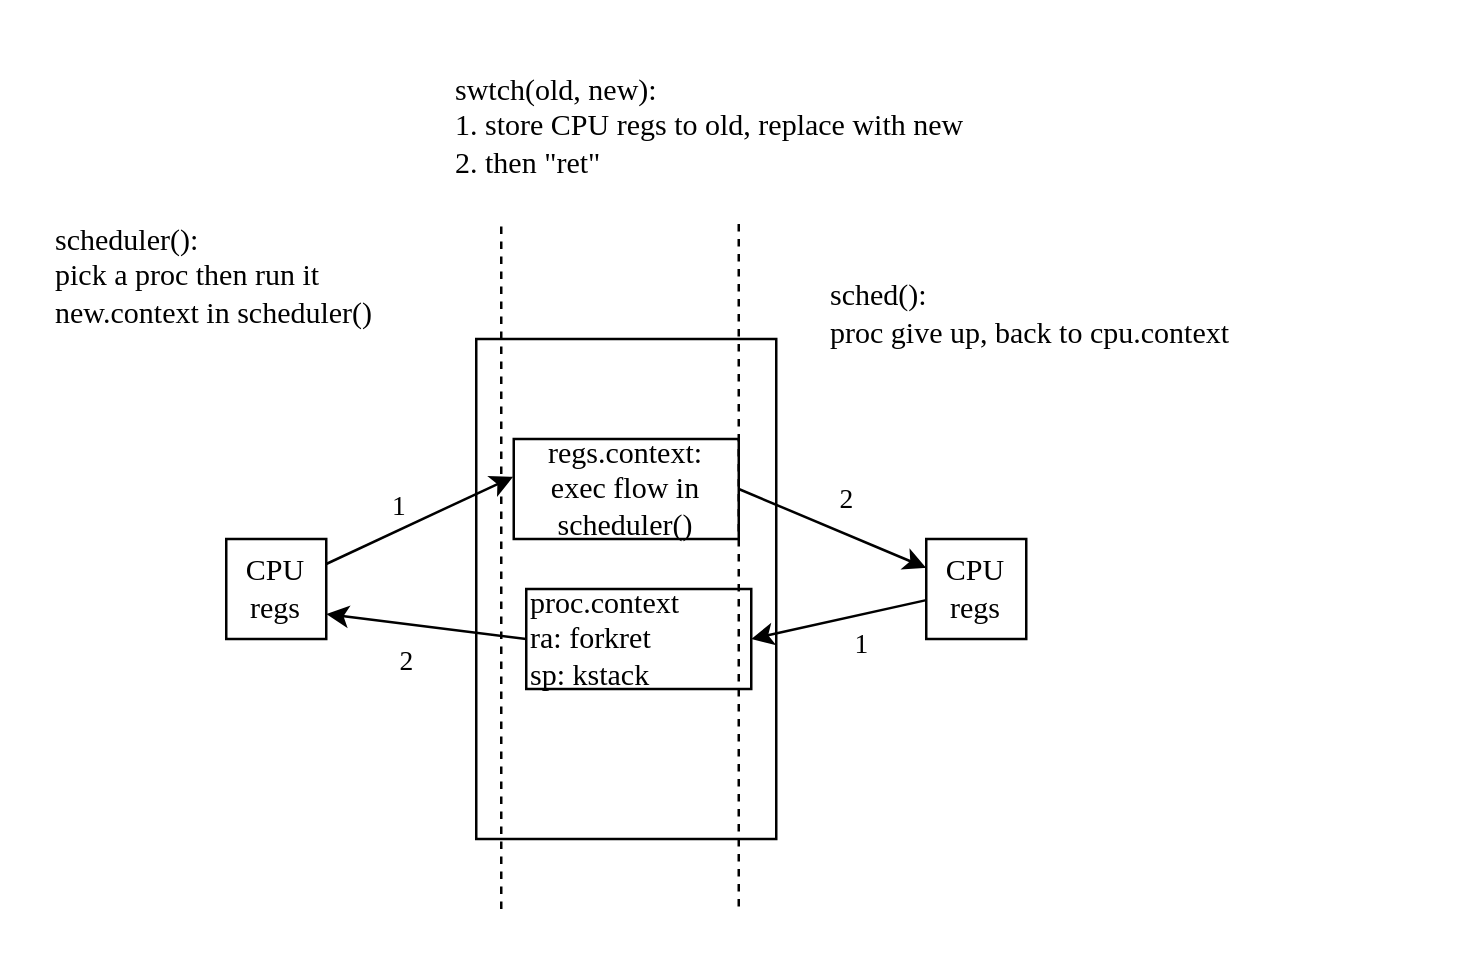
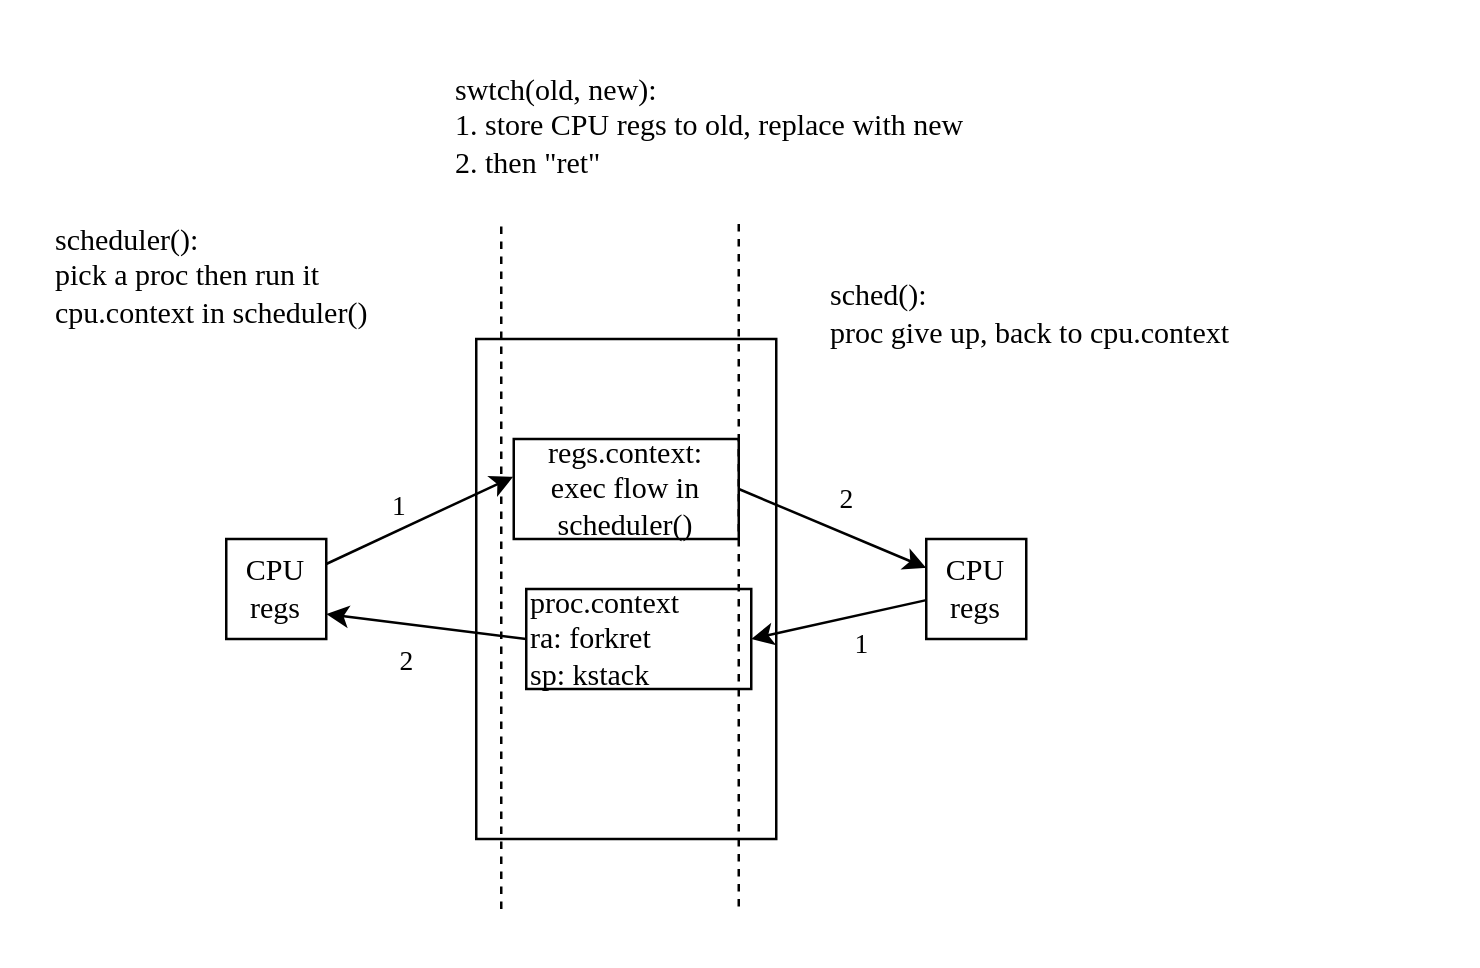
  <mxCell id="0" />
  <mxCell id="1" parent="0" />
  <mxCell id="2" value="" style="rounded=0;whiteSpace=wrap;html=1;fillColor=none;fontFamily=consolas;" parent="1" vertex="1"><mxGeometry x="190" y="135" width="120" height="200" as="geometry" /></mxCell>
  <mxCell id="3" value="CPU regs" style="rounded=0;whiteSpace=wrap;html=1;fillColor=none;fontFamily=consolas;" parent="1" vertex="1"><mxGeometry x="90" y="215" width="40" height="40" as="geometry" /></mxCell>
  <mxCell id="4" value="" style="edgeStyle=none;html=1;fontFamily=consolas;exitX=1;exitY=0.5;exitDx=0;exitDy=0;" parent="1" source="6" target="17" edge="1"><mxGeometry relative="1" as="geometry" /></mxCell>
  <mxCell id="5" value="2" style="edgeLabel;html=1;align=center;verticalAlign=middle;resizable=0;points=[];fontFamily=consolas;" parent="4" vertex="1" connectable="0"><mxGeometry x="0.11" y="1" relative="1" as="geometry"><mxPoint x="1" y="-13" as="offset" /></mxGeometry></mxCell>
  <mxCell id="6" value="regs.context:&lt;br&gt;exec flow in scheduler()" style="rounded=0;whiteSpace=wrap;html=1;fillColor=none;fontFamily=consolas;" parent="1" vertex="1"><mxGeometry x="205" y="175" width="90" height="40" as="geometry" /></mxCell>
  <mxCell id="7" value="proc.context&lt;br&gt;ra: forkret&lt;br&gt;sp: kstack" style="rounded=0;whiteSpace=wrap;html=1;fillColor=none;fontFamily=consolas;align=left;" parent="1" vertex="1"><mxGeometry x="210" y="235" width="90" height="40" as="geometry" /></mxCell>
  <mxCell id="8" value="" style="endArrow=classic;html=1;fontFamily=consolas;exitX=0;exitY=0.5;exitDx=0;exitDy=0;entryX=1;entryY=0.75;entryDx=0;entryDy=0;" parent="1" source="7" target="3" edge="1"><mxGeometry width="50" height="50" relative="1" as="geometry"><mxPoint x="160" y="225" as="sourcePoint" /><mxPoint x="210" y="175" as="targetPoint" /></mxGeometry></mxCell>
  <mxCell id="9" value="2" style="edgeLabel;html=1;align=center;verticalAlign=middle;resizable=0;points=[];fontFamily=consolas;" parent="8" vertex="1" connectable="0"><mxGeometry x="0.212" y="-1" relative="1" as="geometry"><mxPoint y="16" as="offset" /></mxGeometry></mxCell>
  <mxCell id="10" value="" style="endArrow=classic;html=1;fontFamily=consolas;exitX=1;exitY=0.25;exitDx=0;exitDy=0;entryX=-0.003;entryY=0.378;entryDx=0;entryDy=0;entryPerimeter=0;" parent="1" source="3" target="6" edge="1"><mxGeometry width="50" height="50" relative="1" as="geometry"><mxPoint x="220" y="285" as="sourcePoint" /><mxPoint x="160" y="255" as="targetPoint" /></mxGeometry></mxCell>
  <mxCell id="11" value="1" style="edgeLabel;html=1;align=center;verticalAlign=middle;resizable=0;points=[];fontFamily=consolas;" parent="10" vertex="1" connectable="0"><mxGeometry x="-0.242" relative="1" as="geometry"><mxPoint y="-10" as="offset" /></mxGeometry></mxCell>
  <mxCell id="12" value="swtch(old, new): &lt;br&gt;&lt;div style=&quot;&quot;&gt;&lt;span style=&quot;background-color: initial;&quot;&gt;1. store CPU regs to old, replace with new&lt;/span&gt;&lt;/div&gt;2. then &quot;ret&quot;" style="text;html=1;align=left;verticalAlign=middle;resizable=0;points=[];autosize=1;strokeColor=none;fillColor=none;fontFamily=consolas;" parent="1" vertex="1"><mxGeometry x="180" y="20" width="300" height="60" as="geometry" /></mxCell>
- <mxCell id="13" value="scheduler(): &lt;br&gt;pick a proc then run it&lt;br&gt;new.context in scheduler()" style="text;html=1;align=left;verticalAlign=middle;resizable=0;points=[];autosize=1;strokeColor=none;fillColor=none;fontFamily=consolas;" parent="1" vertex="1"><mxGeometry x="20" y="80" width="200" height="60" as="geometry" /></mxCell>
+ <mxCell id="13" value="scheduler(): &lt;br&gt;pick a proc then run it&lt;br&gt;cpu.context in scheduler()" style="text;html=1;align=left;verticalAlign=middle;resizable=0;points=[];autosize=1;strokeColor=none;fillColor=none;fontFamily=consolas;" parent="1" vertex="1"><mxGeometry x="20" y="80" width="200" height="60" as="geometry" /></mxCell>
  <mxCell id="14" value="sched(): &lt;br&gt;proc give up, back to cpu.context" style="text;html=1;align=left;verticalAlign=middle;resizable=0;points=[];autosize=1;strokeColor=none;fillColor=none;fontFamily=consolas;" parent="1" vertex="1"><mxGeometry x="330" y="105" width="240" height="40" as="geometry" /></mxCell>
  <mxCell id="15" value="" style="edgeStyle=none;html=1;entryX=1;entryY=0.5;entryDx=0;entryDy=0;fontFamily=consolas;" parent="1" source="17" target="7" edge="1"><mxGeometry relative="1" as="geometry" /></mxCell>
  <mxCell id="16" value="1" style="edgeLabel;html=1;align=center;verticalAlign=middle;resizable=0;points=[];fontFamily=consolas;" parent="15" vertex="1" connectable="0"><mxGeometry x="-0.24" relative="1" as="geometry"><mxPoint y="11" as="offset" /></mxGeometry></mxCell>
  <mxCell id="17" value="CPU regs" style="rounded=0;whiteSpace=wrap;html=1;fillColor=none;fontFamily=consolas;" parent="1" vertex="1"><mxGeometry x="370" y="215" width="40" height="40" as="geometry" /></mxCell>
  <mxCell id="18" value="" style="endArrow=none;dashed=1;html=1;fontFamily=consolas;" parent="1" edge="1"><mxGeometry width="50" height="50" relative="1" as="geometry"><mxPoint x="200" y="90" as="sourcePoint" /><mxPoint x="200" y="365" as="targetPoint" /></mxGeometry></mxCell>
  <mxCell id="19" value="" style="endArrow=none;dashed=1;html=1;fontFamily=consolas;" parent="1" edge="1"><mxGeometry width="50" height="50" relative="1" as="geometry"><mxPoint x="295" y="89" as="sourcePoint" /><mxPoint x="295" y="364" as="targetPoint" /></mxGeometry></mxCell>
